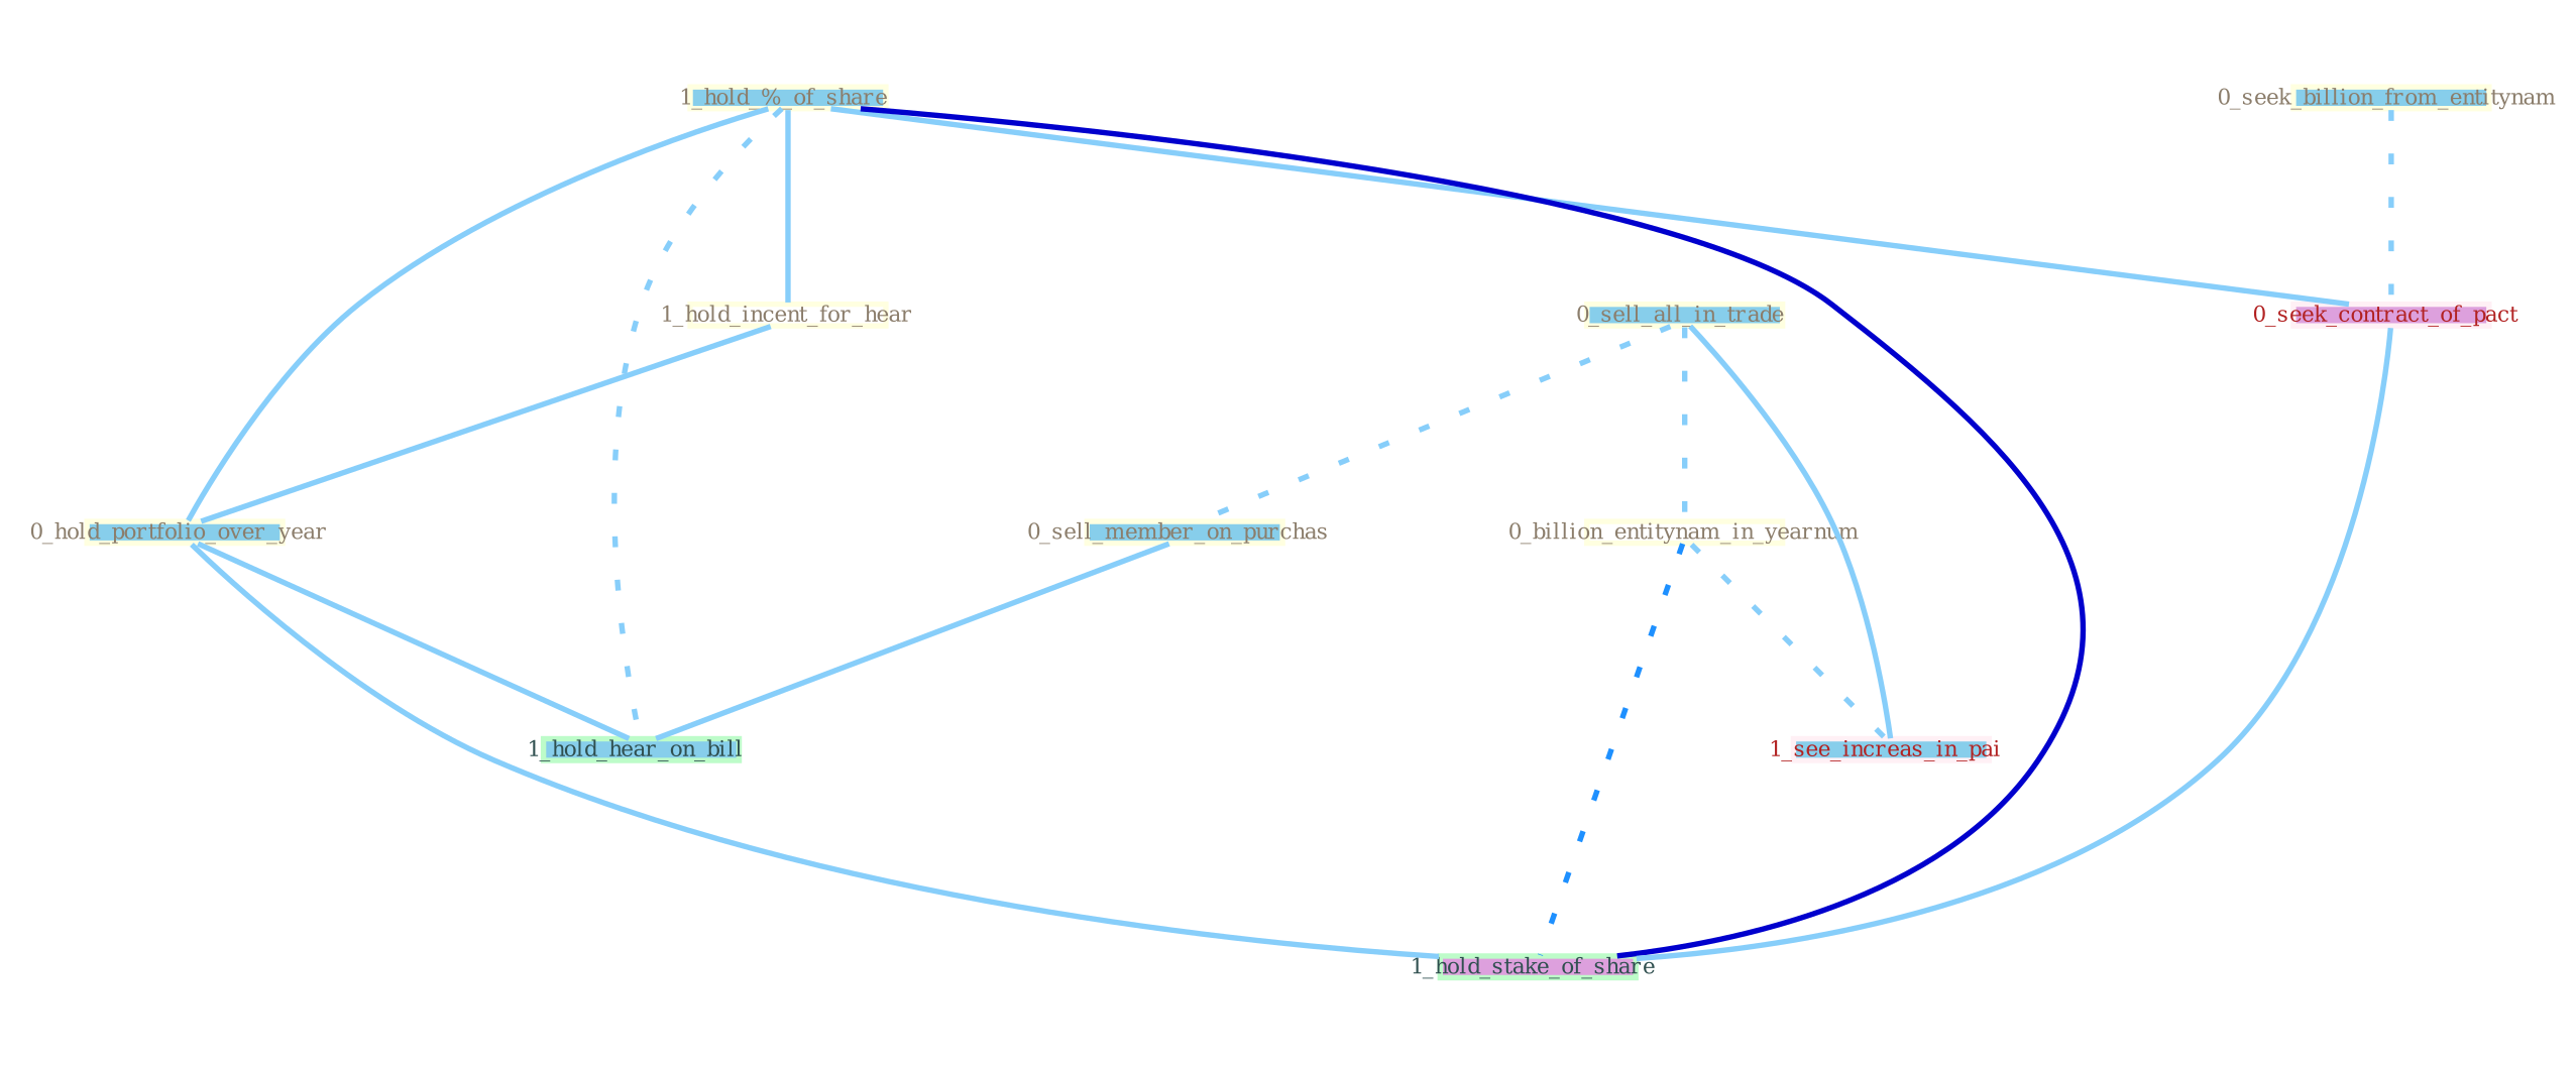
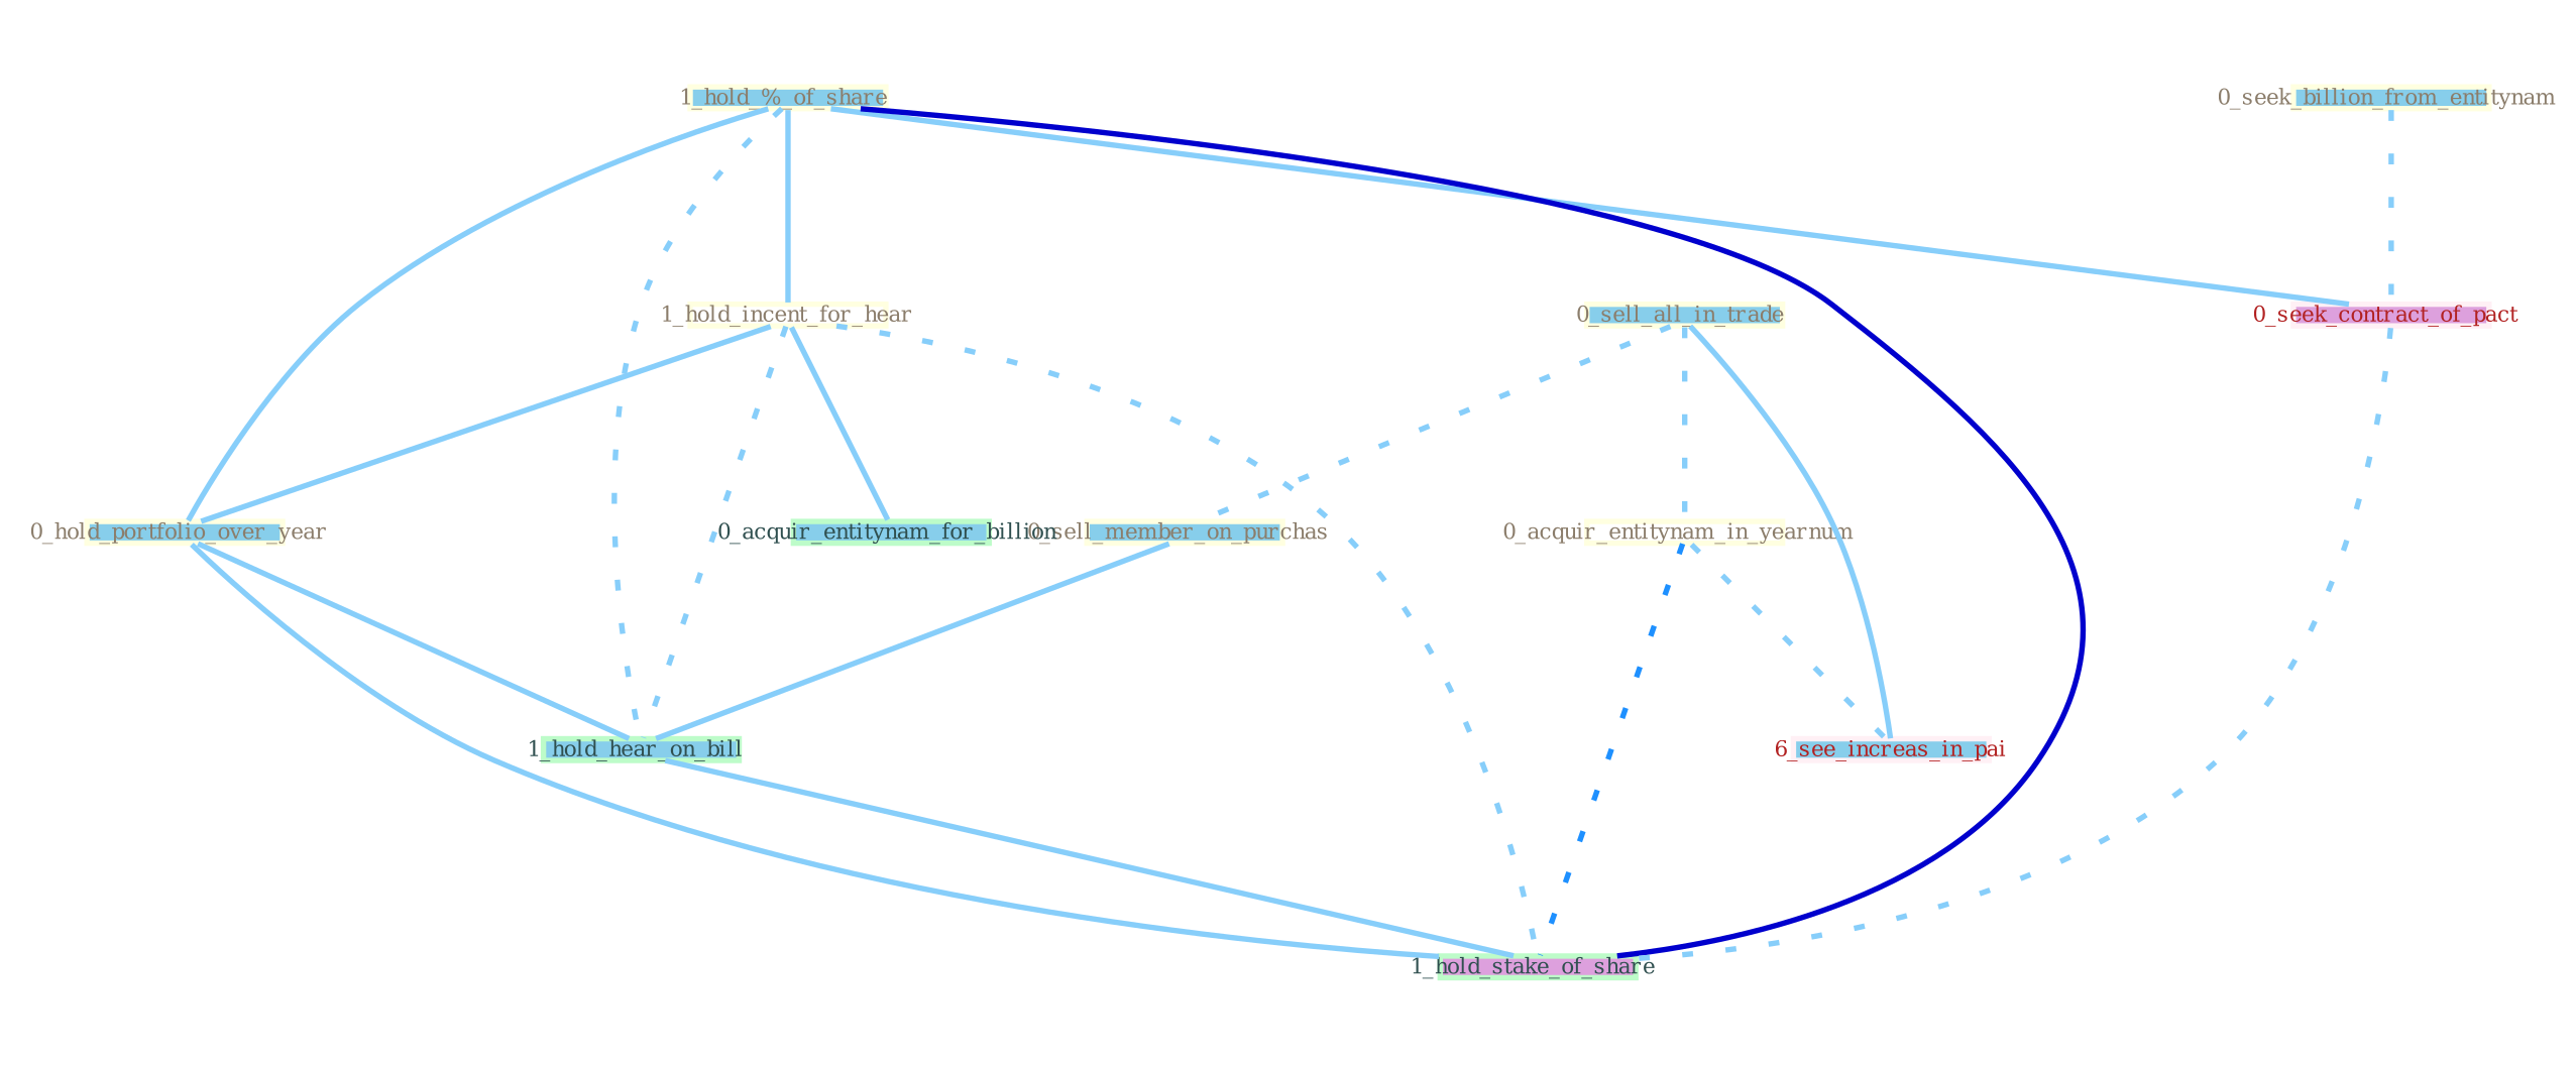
  graph {
    node [color="#ffffe0" fillcolor=skyblue fixedsize=true fontcolor="#8b7d6b" fontsize=4 shape=polygon style=filled]
    edge [color="#87cefa" style=solid w=1]
    "1_hold_%_of_share " [height=.06 width=.5]
    "0_sell_all_in_trade " [height=.06 width=.5]
    "0_seek_billion_from_entitynam " [height=.06 width=.5]
-   "0_acquir_entitynam_in_yearnum " [fillcolor=white height=.06 width=.5 label="0_billion_entitynam_in_yearnum"]
+   "0_acquir_entitynam_in_yearnum " [fillcolor=white height=.06 width=.5]
    n5 [fillcolor=white height=.06 label="1_hold_incent_for_hear" width=.5]
    "0_sell_member_on_purchas " [height=.06 width=.5]
    "0_hold_portfolio_over_year " [height=.06 width=.5]
    "0_seek_contract_of_pact " [color="#fff0f5" fillcolor=plum fontcolor="#b22222" height=.06 width=.5]
-   "1_see_increas_in_pai " [color="#fff0f5" fontcolor="#b22222" height=.06 width=.5]
+   "1_see_increas_in_pai " [color="#fff0f5" fontcolor="#b22222" height=.06 width=.5 label="6_see_increas_in_pai"]
    "1_hold_hear_on_bill " [color="#BDFCC9" fontcolor="#2f4f4f" height=.06 width=.5]
    "1_hold_stake_of_share " [color="#BDFCC9" fillcolor=plum fontcolor="#2f4f4f" height=.06 width=.5]
+   "0_acquir_entitynam_for_billion " [color="#BDFCC9" fontcolor="#2f4f4f" height=.06 width=.5]
    subgraph sub_1 {
      "1_hold_%_of_share "
      "0_sell_all_in_trade "
      "0_seek_billion_from_entitynam "
      "0_acquir_entitynam_in_yearnum "
      n5
      "0_sell_member_on_purchas "
      "0_hold_portfolio_over_year "
    }
    subgraph sub_2 {
      "0_seek_contract_of_pact "
      "1_see_increas_in_pai "
    }
    "1_hold_%_of_share " -- n5
    "1_hold_%_of_share " -- "0_hold_portfolio_over_year "
    "1_hold_%_of_share " -- "0_seek_contract_of_pact "
    "1_hold_%_of_share " -- "1_hold_hear_on_bill " [style=dotted]
    "1_hold_%_of_share " -- "1_hold_stake_of_share " [color="#0000cd" w=3]
    "0_sell_all_in_trade " -- "0_acquir_entitynam_in_yearnum " [style=dotted]
    "0_sell_all_in_trade " -- "0_sell_member_on_purchas " [style=dotted]
    "0_sell_all_in_trade " -- "1_see_increas_in_pai "
    "0_seek_billion_from_entitynam " -- "0_seek_contract_of_pact " [style=dotted]
    "0_acquir_entitynam_in_yearnum " -- "1_see_increas_in_pai " [style=dotted]
    "0_acquir_entitynam_in_yearnum " -- "1_hold_stake_of_share " [color="#1e90ff" style=dotted w=2]
    n5 -- "0_hold_portfolio_over_year "
+   n5 -- "1_hold_hear_on_bill " [style=dotted]
+   n5 -- "1_hold_stake_of_share " [style=dotted]
+   n5 -- "0_acquir_entitynam_for_billion "
    "0_sell_member_on_purchas " -- "1_hold_hear_on_bill "
    "0_hold_portfolio_over_year " -- "1_hold_hear_on_bill "
    "0_hold_portfolio_over_year " -- "1_hold_stake_of_share "
-   "0_seek_contract_of_pact " -- "1_hold_stake_of_share "
+   "0_seek_contract_of_pact " -- "1_hold_stake_of_share " [style=dotted]
+   "1_hold_hear_on_bill " -- "1_hold_stake_of_share "
  }
